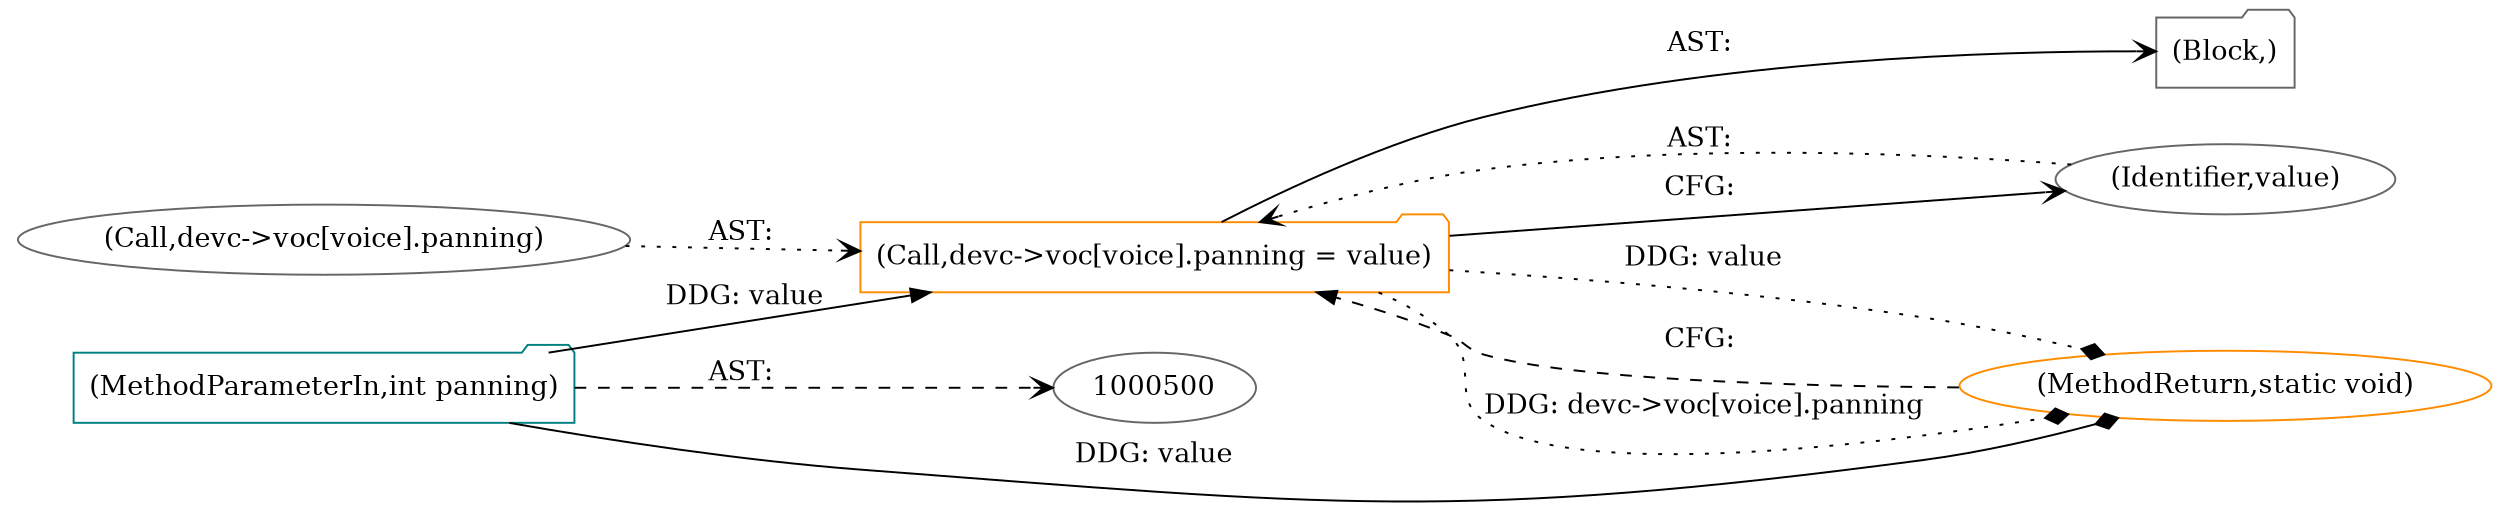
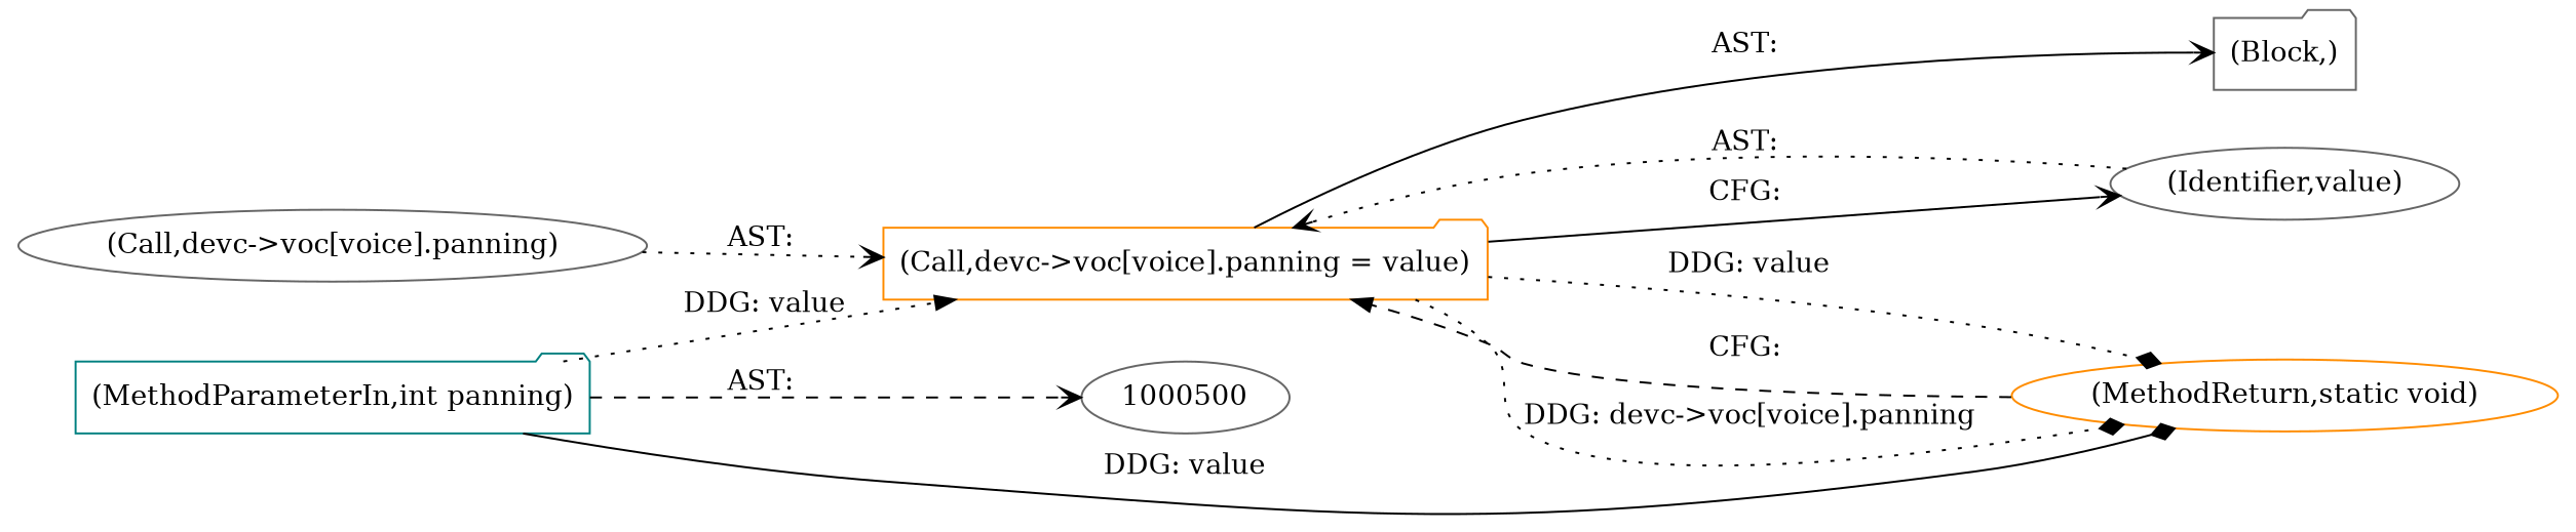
  digraph {
    rankdir=LR
    node [color=gray40 shape=ellipse]
    edge [arrowhead=vee style=solid]
    n1 [color=darkorange label="(Call,devc->voc[voice].panning = value)" shape=folder]
    n2 [label="(Block,)" shape=folder]
    n3 [color=darkorange label="(MethodReturn,static void)"]
    n4 [label="(Identifier,value)"]
    n5 [color=teal label="(MethodParameterIn,int panning)" shape=folder]
    n6 [label=1000500]
    n7 [label="(Call,devc->voc[voice].panning)"]
    n1 -> n2 [label="AST: "]
    n1 -> n3 [arrowhead=diamond label="DDG: devc->voc[voice].panning" style=dotted]
    n1 -> n3 [arrowhead=diamond label="DDG: value" style=dotted]
    n1 -> n4 [label="CFG: "]
    n3 -> n1 [arrowhead=normal label="CFG: " style=dashed]
    n4 -> n1 [label="AST: " style=dotted]
-   n5 -> n1 [arrowhead=normal label="DDG: value"]
+   n5 -> n1 [arrowhead=normal label="DDG: value" style=dotted]
    n5 -> n3 [arrowhead=diamond label="DDG: value"]
    n5 -> n6 [label="AST: " style=dashed]
    n7 -> n1 [label="AST: " style=dotted]
  }
